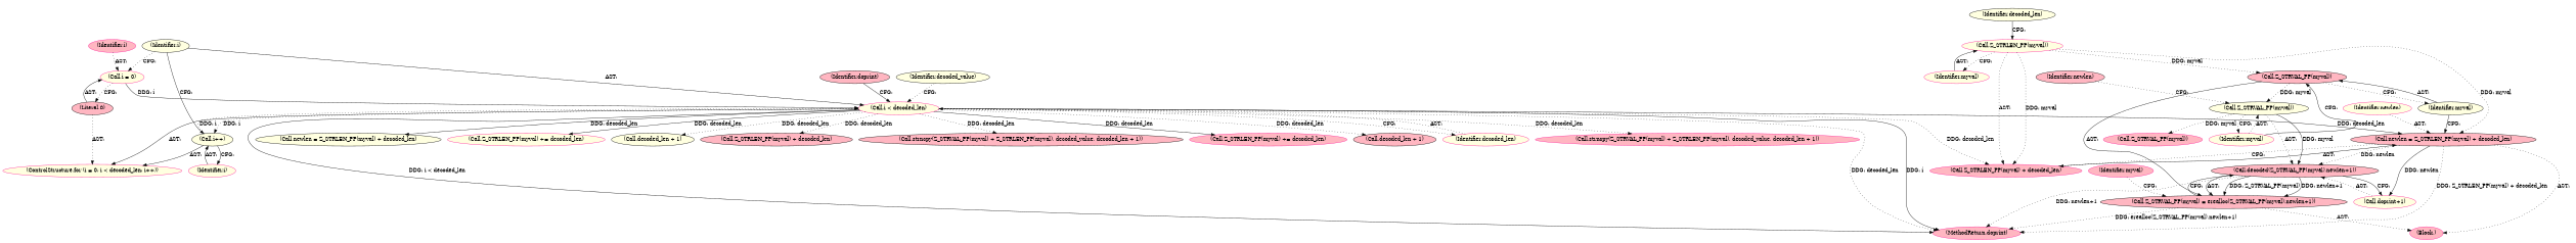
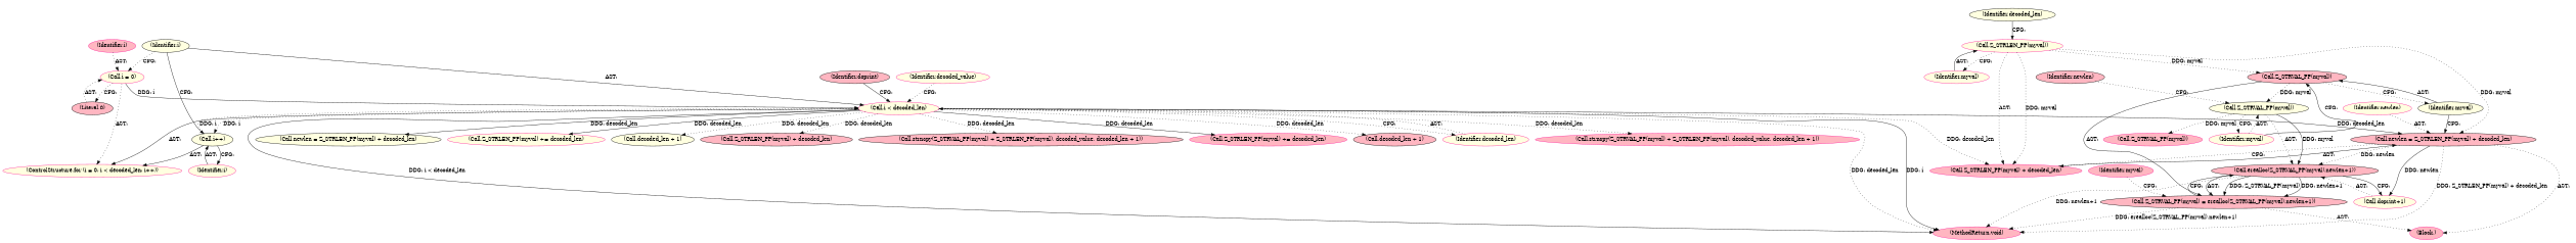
  digraph {
    node [color=deeppink fillcolor=lightyellow style=filled]
    edge [style=dotted]
-   n1 [color=black fillcolor=lightpink label="(Call,decoded(Z_STRVAL_PP(myval),newlen+1))"]
+   n1 [color=black fillcolor=lightpink label="(Call,erealloc(Z_STRVAL_PP(myval),newlen+1))"]
    n2 [color=black fillcolor=lightpink label="(Call,Z_STRVAL_PP(myval) = erealloc(Z_STRVAL_PP(myval),newlen+1))"]
    n3 [label="(Call,doprint+1)"]
-   n4 [fillcolor=lightpink label="(MethodReturn,doprint)"]
+   n4 [fillcolor=lightpink label="(MethodReturn,void)"]
    n5 [fillcolor=lightpink label="(Block,)"]
    n6 [color=black label="(Call,Z_STRVAL_PP(myval))"]
    n7 [label="(Identifier,myval)"]
    n8 [fillcolor=lightpink label="(Call,Z_STRVAL_PP(myval))"]
    n9 [color=black fillcolor=lightpink label="(Call,Z_STRVAL_PP(myval))"]
    n10 [color=black label="(Identifier,myval)"]
    n11 [color=black fillcolor=lightpink label="(Call,newlen = Z_STRLEN_PP(myval) + decoded_len)"]
    n12 [label="(Call,Z_STRLEN_PP(myval))"]
    n13 [label="(Identifier,myval)"]
    n14 [fillcolor=lightpink label="(Call,Z_STRLEN_PP(myval) + decoded_len)"]
    n15 [label="(Call,i < decoded_len)"]
    n16 [color=black label="(Call,i++)"]
    n17 [color=black label="(Call,newlen = Z_STRLEN_PP(myval) + decoded_len)"]
    n18 [label="(Call,Z_STRLEN_PP(myval) += decoded_len)"]
    n19 [color=black label="(Call,decoded_len + 1)"]
    n20 [color=black fillcolor=lightpink label="(Call,Z_STRLEN_PP(myval) + decoded_len)"]
    n21 [color=black fillcolor=lightpink label="(Call,strncpy(Z_STRVAL_PP(myval) + Z_STRLEN_PP(myval), decoded_value, decoded_len + 1))"]
    n22 [label="(ControlStructure,for (i = 0; i < decoded_len; i++))"]
    n23 [fillcolor=lightpink label="(Call,Z_STRLEN_PP(myval) += decoded_len)"]
    n24 [color=black fillcolor=lightpink label="(Call,decoded_len + 1)"]
    n25 [label="(Identifier,decoded_len)"]
    n26 [fillcolor=lightpink label="(Call,strncpy(Z_STRVAL_PP(myval) + Z_STRLEN_PP(myval), decoded_value, decoded_len + 1))"]
    n27 [label="(Identifier,i)"]
    n28 [label="(Call,i = 0)"]
    n29 [color=black fillcolor=lightpink label="(Literal,0)"]
    n30 [color=black label="(Identifier,decoded_len)"]
-   n31 [color=black label="(Identifier,decoded_value)"]
+   n31 [label="(Identifier,decoded_value)"]
    n32 [fillcolor=lightpink label="(Identifier,myval)"]
    n33 [color=black fillcolor=lightpink label="(Identifier,newlen)"]
    n34 [color=black label="(Identifier,i)"]
    n35 [color=black fillcolor=lightpink label="(Identifier,doprint)"]
    n36 [label="(Identifier,newlen)"]
    n37 [fillcolor=lightpink label="(Identifier,i)"]
    n1 -> n2 [label="AST: " style=solid]
    n1 -> n2 [label="DDG: Z_STRVAL_PP(myval)" style=solid]
    n1 -> n2 [label="DDG: newlen+1" style=solid]
    n1 -> n3 [label="CFG: " style=solid]
    n1 -> n4 [label="DDG: newlen+1"]
    n2 -> n1 [label="CFG: " style=solid]
    n2 -> n4 [label="DDG: erealloc(Z_STRVAL_PP(myval),newlen+1)"]
    n2 -> n5 [label="AST: "]
    n3 -> n1 [label="AST: "]
    n6 -> n1 [label="AST: "]
    n6 -> n1 [label="DDG: myval" style=solid]
    n6 -> n7 [label="CFG: "]
    n6 -> n8 [label="DDG: myval"]
    n7 -> n6 [label="AST: "]
    n7 -> n9 [label="CFG: " style=solid]
    n9 -> n2 [label="AST: " style=solid]
    n9 -> n6 [label="DDG: myval"]
    n9 -> n10 [label="CFG: "]
    n10 -> n9 [label="AST: " style=solid]
    n10 -> n11 [label="CFG: " style=solid]
    n11 -> n1 [label="DDG: newlen"]
    n11 -> n3 [label="DDG: newlen" style=solid]
    n11 -> n4 [label="DDG: Z_STRLEN_PP(myval) + decoded_len"]
    n11 -> n5 [label="AST: "]
    n11 -> n14 [label="CFG: "]
    n12 -> n9 [label="DDG: myval"]
    n12 -> n11 [label="DDG: myval"]
    n12 -> n13 [label="CFG: "]
    n12 -> n14 [label="AST: "]
    n12 -> n14 [label="DDG: myval"]
    n13 -> n12 [label="AST: " style=solid]
    n14 -> n11 [label="AST: " style=solid]
    n15 -> n4 [label="DDG: decoded_len"]
    n15 -> n4 [label="DDG: i" style=solid]
    n15 -> n4 [label="DDG: i < decoded_len" style=solid]
    n15 -> n11 [label="DDG: decoded_len" style=solid]
    n15 -> n14 [label="DDG: decoded_len"]
    n15 -> n16 [label="DDG: i"]
    n15 -> n17 [label="DDG: decoded_len" style=solid]
    n15 -> n18 [label="DDG: decoded_len" style=solid]
    n15 -> n19 [label="DDG: decoded_len"]
    n15 -> n20 [label="DDG: decoded_len"]
    n15 -> n21 [label="DDG: decoded_len"]
    n15 -> n22 [label="AST: " style=solid]
    n15 -> n23 [label="DDG: decoded_len" style=solid]
    n15 -> n24 [label="DDG: decoded_len"]
    n15 -> n25 [label="CFG: "]
    n15 -> n26 [label="DDG: decoded_len"]
    n16 -> n15 [label="DDG: i"]
    n16 -> n22 [label="AST: " style=solid]
    n16 -> n27 [label="CFG: " style=solid]
    n25 -> n15 [label="AST: "]
    n27 -> n16 [label="AST: " style=solid]
    n28 -> n15 [label="DDG: i" style=solid]
-   n29 -> n22 [label="AST: "]
+   n28 -> n22 [label="AST: "]
    n28 -> n29 [label="CFG: "]
-   n29 -> n28 [label="AST: " style=solid]
+   n29 -> n28 [label="AST: "]
    n30 -> n12 [label="CFG: " style=solid]
    n31 -> n15 [label="CFG: "]
    n32 -> n2 [label="CFG: "]
    n33 -> n6 [label="CFG: "]
    n34 -> n15 [label="AST: " style=solid]
    n34 -> n16 [label="CFG: " style=solid]
    n34 -> n28 [label="CFG: "]
    n35 -> n15 [label="CFG: " style=solid]
    n36 -> n11 [label="AST: "]
    n37 -> n28 [label="AST: "]
  }
